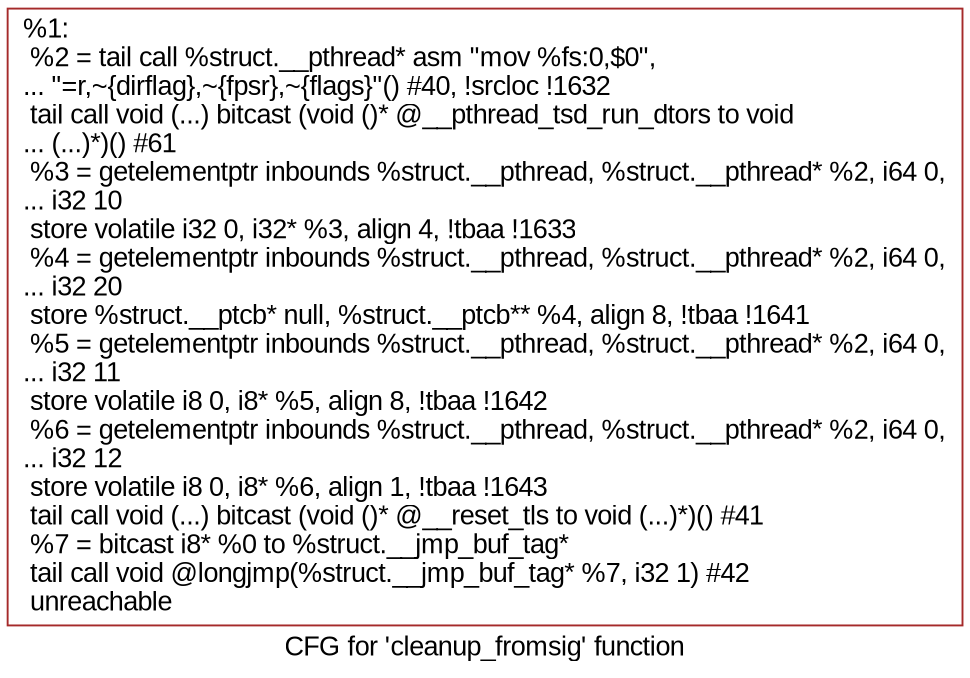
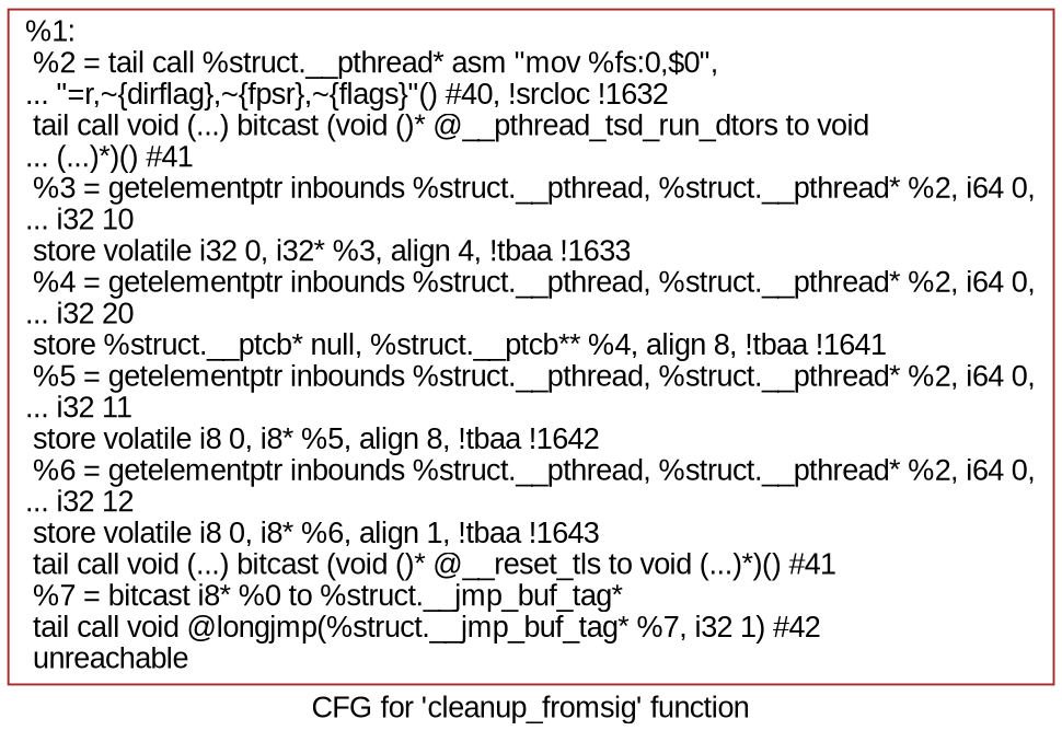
  digraph {
    label="CFG for 'cleanup_fromsig' function"
    rankdir=LR
    fontname="Liberation Sans"
-   n1 [label="{%1:\l  %2 = tail call %struct.__pthread* asm \"mov %fs:0,$0\",\l... \"=r,~\{dirflag\},~\{fpsr\},~\{flags\}\"() #40, !srcloc !1632\l  tail call void (...) bitcast (void ()* @__pthread_tsd_run_dtors to void\l... (...)*)() #61\l  %3 = getelementptr inbounds %struct.__pthread, %struct.__pthread* %2, i64 0,\l... i32 10\l  store volatile i32 0, i32* %3, align 4, !tbaa !1633\l  %4 = getelementptr inbounds %struct.__pthread, %struct.__pthread* %2, i64 0,\l... i32 20\l  store %struct.__ptcb* null, %struct.__ptcb** %4, align 8, !tbaa !1641\l  %5 = getelementptr inbounds %struct.__pthread, %struct.__pthread* %2, i64 0,\l... i32 11\l  store volatile i8 0, i8* %5, align 8, !tbaa !1642\l  %6 = getelementptr inbounds %struct.__pthread, %struct.__pthread* %2, i64 0,\l... i32 12\l  store volatile i8 0, i8* %6, align 1, !tbaa !1643\l  tail call void (...) bitcast (void ()* @__reset_tls to void (...)*)() #41\l  %7 = bitcast i8* %0 to %struct.__jmp_buf_tag*\l  tail call void @longjmp(%struct.__jmp_buf_tag* %7, i32 1) #42\l  unreachable\l}" shape=record color=brown fontname="Liberation Sans"]
+   n1 [label="{%1:\l  %2 = tail call %struct.__pthread* asm \"mov %fs:0,$0\",\l... \"=r,~\{dirflag\},~\{fpsr\},~\{flags\}\"() #40, !srcloc !1632\l  tail call void (...) bitcast (void ()* @__pthread_tsd_run_dtors to void\l... (...)*)() #41\l  %3 = getelementptr inbounds %struct.__pthread, %struct.__pthread* %2, i64 0,\l... i32 10\l  store volatile i32 0, i32* %3, align 4, !tbaa !1633\l  %4 = getelementptr inbounds %struct.__pthread, %struct.__pthread* %2, i64 0,\l... i32 20\l  store %struct.__ptcb* null, %struct.__ptcb** %4, align 8, !tbaa !1641\l  %5 = getelementptr inbounds %struct.__pthread, %struct.__pthread* %2, i64 0,\l... i32 11\l  store volatile i8 0, i8* %5, align 8, !tbaa !1642\l  %6 = getelementptr inbounds %struct.__pthread, %struct.__pthread* %2, i64 0,\l... i32 12\l  store volatile i8 0, i8* %6, align 1, !tbaa !1643\l  tail call void (...) bitcast (void ()* @__reset_tls to void (...)*)() #41\l  %7 = bitcast i8* %0 to %struct.__jmp_buf_tag*\l  tail call void @longjmp(%struct.__jmp_buf_tag* %7, i32 1) #42\l  unreachable\l}" shape=record color=brown fontname="Liberation Sans"]
  }
